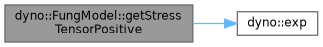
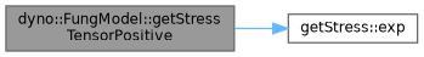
  digraph {
    rankdir=LR
    node [fontname=Helvetica fontsize=10 shape=box style=filled]
    n1 [color=gray40 fillcolor=grey60 fontcolor=black height=0.2 label="dyno::FungModel::getStress\lTensorPositive" width=0.4]
-   n2 [color=grey40 fillcolor=white height=0.2 label="dyno::exp" width=0.4]
+   n2 [color=grey40 fillcolor=white height=0.2 label="getStress::exp" width=0.4]
    n1 -> n2 [color=steelblue1 fontname=Helvetica fontsize=10 labelfontname=Helvetica labelfontsize=10 style=solid]
  }
